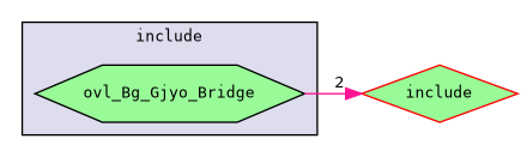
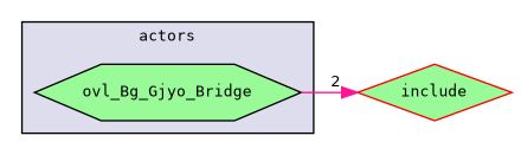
  digraph {
    compound=true
    rankdir=LR
    fontname="DejaVu Sans Mono"
    node [fillcolor=palegreen fontname="DejaVu Sans Mono" fontsize=10 style=filled]
    n1 [label=ovl_Bg_Gjyo_Bridge pencolor=black shape=hexagon]
    n2 [color=red label=include shape=diamond]
    subgraph cluster_1 {
      bgcolor="#ddddee"
      fontsize=10
-     label=include
+     label=actors
      pencolor=black
      n1
    }
    n1 -> n2 [headlabel=2 labeldistance=1.5 labelfontname=Helvetica labelfontsize=10 color=deeppink fontname="DejaVu Sans Mono"]
  }
